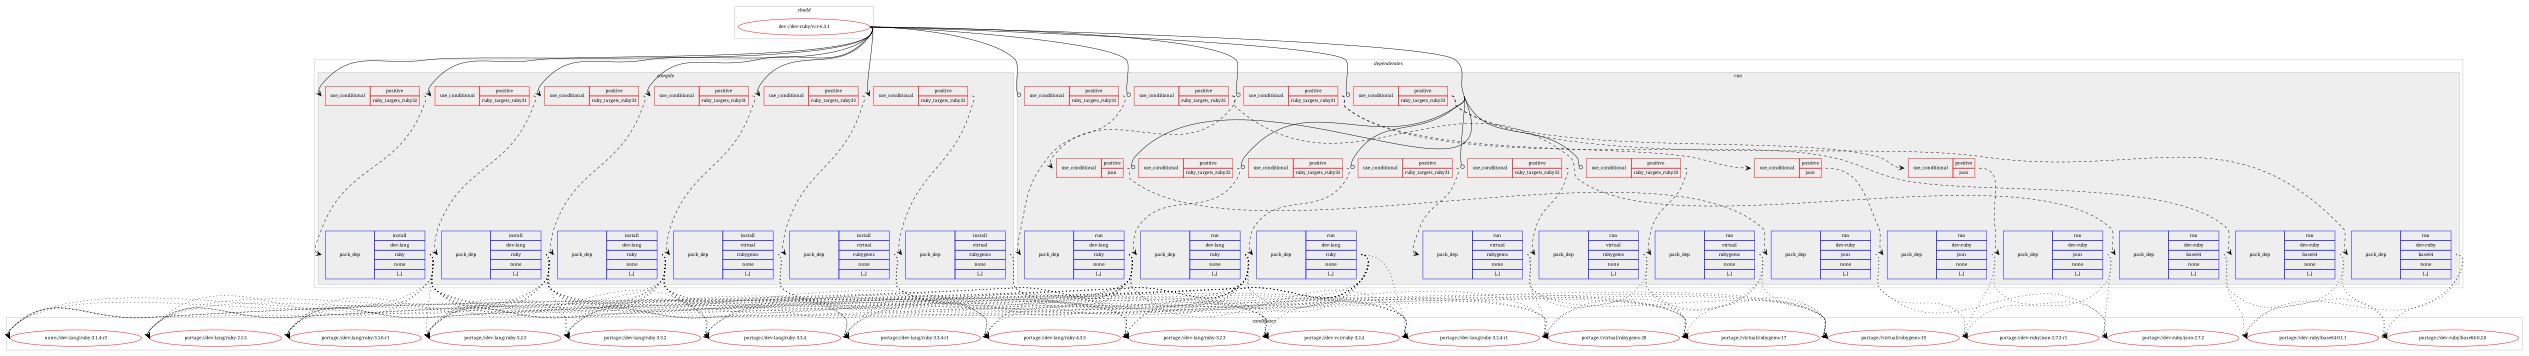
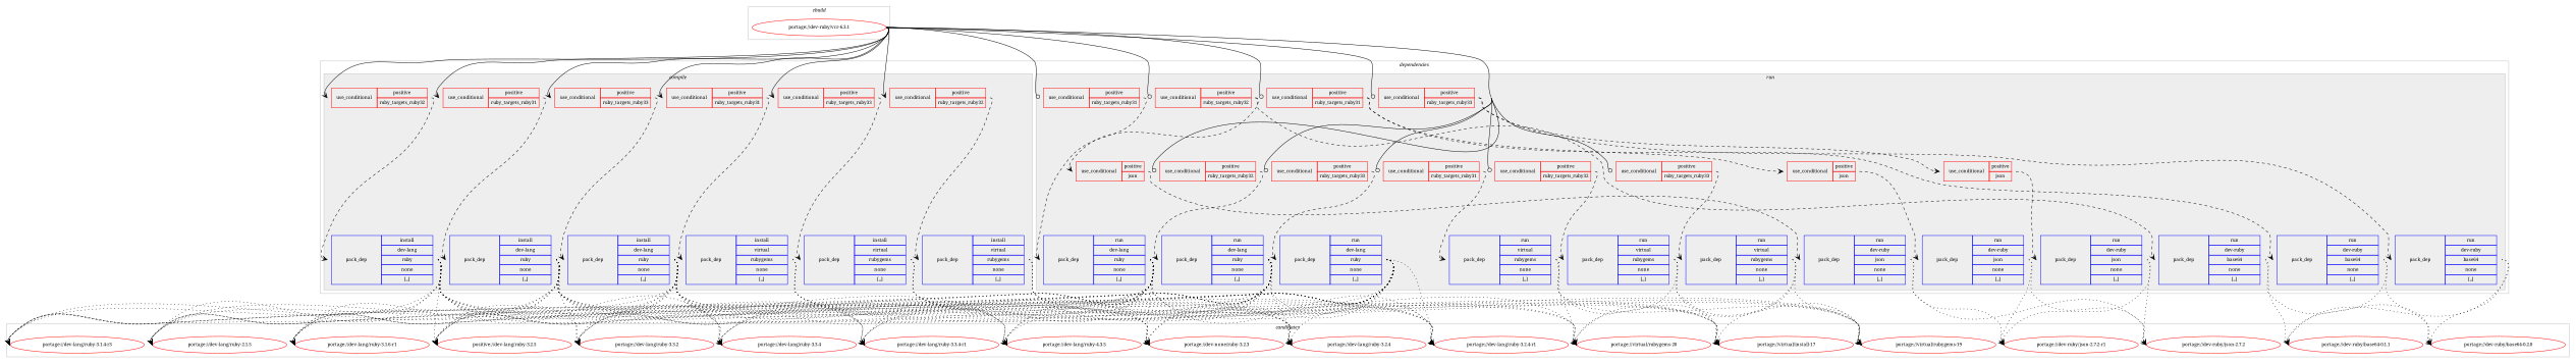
  digraph {
    compound=true
    concentrate=true
    fontname="Noto Serif"
    fontsize=10
    newrank=true
    rankdir=TB
    ranksep=1.5
    node [color=red fontname="Noto Serif" fontsize=10 shape=none]
    edge [arrowhead=vee fontname="Noto Serif" headport=w style=dotted tailport=e weight=100]
-   n1 [label="dev://dev-ruby/vcr-6.3.1" width=4 shape=""]
+   n1 [label="portage://dev-ruby/vcr-6.3.1" width=4 shape=""]
    n2 [color=blue label=<<TABLE BORDER="0" CELLBORDER="1" CELLSPACING="0" CELLPADDING="4" WIDTH="220"><TR><TD ROWSPAN="6" CELLPADDING="30">pack_dep</TD></TR><TR><TD WIDTH="110">install</TD></TR><TR><TD>dev-lang</TD></TR><TR><TD>ruby</TD></TR><TR><TD>none</TD></TR><TR><TD>[,,]</TD></TR></TABLE>>]
    n3 [label=<<TABLE BORDER="0" CELLBORDER="1" CELLSPACING="0" CELLPADDING="4"><TR><TD ROWSPAN="3" CELLPADDING="10">use_conditional</TD></TR><TR><TD>positive</TD></TR><TR><TD>ruby_targets_ruby31</TD></TR></TABLE>>]
    n4 [color=blue label=<<TABLE BORDER="0" CELLBORDER="1" CELLSPACING="0" CELLPADDING="4" WIDTH="220"><TR><TD ROWSPAN="6" CELLPADDING="30">pack_dep</TD></TR><TR><TD WIDTH="110">install</TD></TR><TR><TD>virtual</TD></TR><TR><TD>rubygems</TD></TR><TR><TD>none</TD></TR><TR><TD>[,,]</TD></TR></TABLE>>]
    n5 [label=<<TABLE BORDER="0" CELLBORDER="1" CELLSPACING="0" CELLPADDING="4"><TR><TD ROWSPAN="3" CELLPADDING="10">use_conditional</TD></TR><TR><TD>positive</TD></TR><TR><TD>ruby_targets_ruby31</TD></TR></TABLE>>]
    n6 [color=blue label=<<TABLE BORDER="0" CELLBORDER="1" CELLSPACING="0" CELLPADDING="4" WIDTH="220"><TR><TD ROWSPAN="6" CELLPADDING="30">pack_dep</TD></TR><TR><TD WIDTH="110">install</TD></TR><TR><TD>dev-lang</TD></TR><TR><TD>ruby</TD></TR><TR><TD>none</TD></TR><TR><TD>[,,]</TD></TR></TABLE>>]
    n7 [label=<<TABLE BORDER="0" CELLBORDER="1" CELLSPACING="0" CELLPADDING="4"><TR><TD ROWSPAN="3" CELLPADDING="10">use_conditional</TD></TR><TR><TD>positive</TD></TR><TR><TD>ruby_targets_ruby32</TD></TR></TABLE>>]
    n8 [color=blue label=<<TABLE BORDER="0" CELLBORDER="1" CELLSPACING="0" CELLPADDING="4" WIDTH="220"><TR><TD ROWSPAN="6" CELLPADDING="30">pack_dep</TD></TR><TR><TD WIDTH="110">install</TD></TR><TR><TD>virtual</TD></TR><TR><TD>rubygems</TD></TR><TR><TD>none</TD></TR><TR><TD>[,,]</TD></TR></TABLE>>]
    n9 [label=<<TABLE BORDER="0" CELLBORDER="1" CELLSPACING="0" CELLPADDING="4"><TR><TD ROWSPAN="3" CELLPADDING="10">use_conditional</TD></TR><TR><TD>positive</TD></TR><TR><TD>ruby_targets_ruby32</TD></TR></TABLE>>]
    n10 [color=blue label=<<TABLE BORDER="0" CELLBORDER="1" CELLSPACING="0" CELLPADDING="4" WIDTH="220"><TR><TD ROWSPAN="6" CELLPADDING="30">pack_dep</TD></TR><TR><TD WIDTH="110">install</TD></TR><TR><TD>dev-lang</TD></TR><TR><TD>ruby</TD></TR><TR><TD>none</TD></TR><TR><TD>[,,]</TD></TR></TABLE>>]
    n11 [label=<<TABLE BORDER="0" CELLBORDER="1" CELLSPACING="0" CELLPADDING="4"><TR><TD ROWSPAN="3" CELLPADDING="10">use_conditional</TD></TR><TR><TD>positive</TD></TR><TR><TD>ruby_targets_ruby33</TD></TR></TABLE>>]
    n12 [color=blue label=<<TABLE BORDER="0" CELLBORDER="1" CELLSPACING="0" CELLPADDING="4" WIDTH="220"><TR><TD ROWSPAN="6" CELLPADDING="30">pack_dep</TD></TR><TR><TD WIDTH="110">install</TD></TR><TR><TD>virtual</TD></TR><TR><TD>rubygems</TD></TR><TR><TD>none</TD></TR><TR><TD>[,,]</TD></TR></TABLE>>]
    n13 [label=<<TABLE BORDER="0" CELLBORDER="1" CELLSPACING="0" CELLPADDING="4"><TR><TD ROWSPAN="3" CELLPADDING="10">use_conditional</TD></TR><TR><TD>positive</TD></TR><TR><TD>ruby_targets_ruby33</TD></TR></TABLE>>]
    n14 [color=blue label=<<TABLE BORDER="0" CELLBORDER="1" CELLSPACING="0" CELLPADDING="4" WIDTH="220"><TR><TD ROWSPAN="6" CELLPADDING="30">pack_dep</TD></TR><TR><TD WIDTH="110">run</TD></TR><TR><TD>dev-lang</TD></TR><TR><TD>ruby</TD></TR><TR><TD>none</TD></TR><TR><TD>[,,]</TD></TR></TABLE>>]
    n15 [label=<<TABLE BORDER="0" CELLBORDER="1" CELLSPACING="0" CELLPADDING="4"><TR><TD ROWSPAN="3" CELLPADDING="10">use_conditional</TD></TR><TR><TD>positive</TD></TR><TR><TD>ruby_targets_ruby31</TD></TR></TABLE>>]
    n16 [color=blue label=<<TABLE BORDER="0" CELLBORDER="1" CELLSPACING="0" CELLPADDING="4" WIDTH="220"><TR><TD ROWSPAN="6" CELLPADDING="30">pack_dep</TD></TR><TR><TD WIDTH="110">run</TD></TR><TR><TD>dev-ruby</TD></TR><TR><TD>base64</TD></TR><TR><TD>none</TD></TR><TR><TD>[,,]</TD></TR></TABLE>>]
    n17 [color=blue label=<<TABLE BORDER="0" CELLBORDER="1" CELLSPACING="0" CELLPADDING="4" WIDTH="220"><TR><TD ROWSPAN="6" CELLPADDING="30">pack_dep</TD></TR><TR><TD WIDTH="110">run</TD></TR><TR><TD>dev-ruby</TD></TR><TR><TD>json</TD></TR><TR><TD>none</TD></TR><TR><TD>[,,]</TD></TR></TABLE>>]
    n18 [label=<<TABLE BORDER="0" CELLBORDER="1" CELLSPACING="0" CELLPADDING="4"><TR><TD ROWSPAN="3" CELLPADDING="10">use_conditional</TD></TR><TR><TD>positive</TD></TR><TR><TD>json</TD></TR></TABLE>>]
    n19 [label=<<TABLE BORDER="0" CELLBORDER="1" CELLSPACING="0" CELLPADDING="4"><TR><TD ROWSPAN="3" CELLPADDING="10">use_conditional</TD></TR><TR><TD>positive</TD></TR><TR><TD>ruby_targets_ruby31</TD></TR></TABLE>>]
    n20 [color=blue label=<<TABLE BORDER="0" CELLBORDER="1" CELLSPACING="0" CELLPADDING="4" WIDTH="220"><TR><TD ROWSPAN="6" CELLPADDING="30">pack_dep</TD></TR><TR><TD WIDTH="110">run</TD></TR><TR><TD>virtual</TD></TR><TR><TD>rubygems</TD></TR><TR><TD>none</TD></TR><TR><TD>[,,]</TD></TR></TABLE>>]
    n21 [label=<<TABLE BORDER="0" CELLBORDER="1" CELLSPACING="0" CELLPADDING="4"><TR><TD ROWSPAN="3" CELLPADDING="10">use_conditional</TD></TR><TR><TD>positive</TD></TR><TR><TD>ruby_targets_ruby31</TD></TR></TABLE>>]
    n22 [color=blue label=<<TABLE BORDER="0" CELLBORDER="1" CELLSPACING="0" CELLPADDING="4" WIDTH="220"><TR><TD ROWSPAN="6" CELLPADDING="30">pack_dep</TD></TR><TR><TD WIDTH="110">run</TD></TR><TR><TD>dev-lang</TD></TR><TR><TD>ruby</TD></TR><TR><TD>none</TD></TR><TR><TD>[,,]</TD></TR></TABLE>>]
    n23 [label=<<TABLE BORDER="0" CELLBORDER="1" CELLSPACING="0" CELLPADDING="4"><TR><TD ROWSPAN="3" CELLPADDING="10">use_conditional</TD></TR><TR><TD>positive</TD></TR><TR><TD>ruby_targets_ruby32</TD></TR></TABLE>>]
    n24 [color=blue label=<<TABLE BORDER="0" CELLBORDER="1" CELLSPACING="0" CELLPADDING="4" WIDTH="220"><TR><TD ROWSPAN="6" CELLPADDING="30">pack_dep</TD></TR><TR><TD WIDTH="110">run</TD></TR><TR><TD>dev-ruby</TD></TR><TR><TD>base64</TD></TR><TR><TD>none</TD></TR><TR><TD>[,,]</TD></TR></TABLE>>]
    n25 [color=blue label=<<TABLE BORDER="0" CELLBORDER="1" CELLSPACING="0" CELLPADDING="4" WIDTH="220"><TR><TD ROWSPAN="6" CELLPADDING="30">pack_dep</TD></TR><TR><TD WIDTH="110">run</TD></TR><TR><TD>dev-ruby</TD></TR><TR><TD>json</TD></TR><TR><TD>none</TD></TR><TR><TD>[,,]</TD></TR></TABLE>>]
    n26 [label=<<TABLE BORDER="0" CELLBORDER="1" CELLSPACING="0" CELLPADDING="4"><TR><TD ROWSPAN="3" CELLPADDING="10">use_conditional</TD></TR><TR><TD>positive</TD></TR><TR><TD>json</TD></TR></TABLE>>]
    n27 [label=<<TABLE BORDER="0" CELLBORDER="1" CELLSPACING="0" CELLPADDING="4"><TR><TD ROWSPAN="3" CELLPADDING="10">use_conditional</TD></TR><TR><TD>positive</TD></TR><TR><TD>ruby_targets_ruby32</TD></TR></TABLE>>]
    n28 [color=blue label=<<TABLE BORDER="0" CELLBORDER="1" CELLSPACING="0" CELLPADDING="4" WIDTH="220"><TR><TD ROWSPAN="6" CELLPADDING="30">pack_dep</TD></TR><TR><TD WIDTH="110">run</TD></TR><TR><TD>virtual</TD></TR><TR><TD>rubygems</TD></TR><TR><TD>none</TD></TR><TR><TD>[,,]</TD></TR></TABLE>>]
    n29 [label=<<TABLE BORDER="0" CELLBORDER="1" CELLSPACING="0" CELLPADDING="4"><TR><TD ROWSPAN="3" CELLPADDING="10">use_conditional</TD></TR><TR><TD>positive</TD></TR><TR><TD>ruby_targets_ruby32</TD></TR></TABLE>>]
    n30 [color=blue label=<<TABLE BORDER="0" CELLBORDER="1" CELLSPACING="0" CELLPADDING="4" WIDTH="220"><TR><TD ROWSPAN="6" CELLPADDING="30">pack_dep</TD></TR><TR><TD WIDTH="110">run</TD></TR><TR><TD>dev-lang</TD></TR><TR><TD>ruby</TD></TR><TR><TD>none</TD></TR><TR><TD>[,,]</TD></TR></TABLE>>]
    n31 [label=<<TABLE BORDER="0" CELLBORDER="1" CELLSPACING="0" CELLPADDING="4"><TR><TD ROWSPAN="3" CELLPADDING="10">use_conditional</TD></TR><TR><TD>positive</TD></TR><TR><TD>ruby_targets_ruby33</TD></TR></TABLE>>]
    n32 [color=blue label=<<TABLE BORDER="0" CELLBORDER="1" CELLSPACING="0" CELLPADDING="4" WIDTH="220"><TR><TD ROWSPAN="6" CELLPADDING="30">pack_dep</TD></TR><TR><TD WIDTH="110">run</TD></TR><TR><TD>dev-ruby</TD></TR><TR><TD>base64</TD></TR><TR><TD>none</TD></TR><TR><TD>[,,]</TD></TR></TABLE>>]
    n33 [color=blue label=<<TABLE BORDER="0" CELLBORDER="1" CELLSPACING="0" CELLPADDING="4" WIDTH="220"><TR><TD ROWSPAN="6" CELLPADDING="30">pack_dep</TD></TR><TR><TD WIDTH="110">run</TD></TR><TR><TD>dev-ruby</TD></TR><TR><TD>json</TD></TR><TR><TD>none</TD></TR><TR><TD>[,,]</TD></TR></TABLE>>]
    n34 [label=<<TABLE BORDER="0" CELLBORDER="1" CELLSPACING="0" CELLPADDING="4"><TR><TD ROWSPAN="3" CELLPADDING="10">use_conditional</TD></TR><TR><TD>positive</TD></TR><TR><TD>json</TD></TR></TABLE>>]
    n35 [label=<<TABLE BORDER="0" CELLBORDER="1" CELLSPACING="0" CELLPADDING="4"><TR><TD ROWSPAN="3" CELLPADDING="10">use_conditional</TD></TR><TR><TD>positive</TD></TR><TR><TD>ruby_targets_ruby33</TD></TR></TABLE>>]
    n36 [color=blue label=<<TABLE BORDER="0" CELLBORDER="1" CELLSPACING="0" CELLPADDING="4" WIDTH="220"><TR><TD ROWSPAN="6" CELLPADDING="30">pack_dep</TD></TR><TR><TD WIDTH="110">run</TD></TR><TR><TD>virtual</TD></TR><TR><TD>rubygems</TD></TR><TR><TD>none</TD></TR><TR><TD>[,,]</TD></TR></TABLE>>]
    n37 [label=<<TABLE BORDER="0" CELLBORDER="1" CELLSPACING="0" CELLPADDING="4"><TR><TD ROWSPAN="3" CELLPADDING="10">use_conditional</TD></TR><TR><TD>positive</TD></TR><TR><TD>ruby_targets_ruby33</TD></TR></TABLE>>]
    n38 [label="portage://dev-lang/ruby-4.3.5" width=4 shape=""]
    n39 [label="portage://dev-lang/ruby-3.3.4-r1" width=4 shape=""]
    n40 [label="portage://dev-lang/ruby-3.3.4" width=4 shape=""]
    n41 [label="portage://dev-lang/ruby-3.3.2" width=4 shape=""]
-   n42 [label="portage://dev-lang/ruby-3.2.5" width=4 shape=""]
+   n42 [label="positive://dev-lang/ruby-3.2.5" width=4 shape=""]
    n43 [label="portage://dev-lang/ruby-3.2.4-r1" width=4 shape=""]
-   n44 [label="portage://dev-vcr/ruby-3.2.4" width=4 shape=""]
-   n45 [label="portage://dev-lang/ruby-3.2.3" width=4 shape=""]
+   n44 [label="portage://dev-lang/ruby-3.2.4" width=4 shape=""]
+   n45 [label="portage://dev-none/ruby-3.2.3" width=4 shape=""]
    n46 [label="portage://dev-lang/ruby-3.1.6-r1" width=4 shape=""]
    n47 [label="portage://dev-lang/ruby-2.1.5" width=4 shape=""]
-   n48 [label="none://dev-lang/ruby-3.1.4-r3" width=4 shape=""]
+   n48 [label="portage://dev-lang/ruby-3.1.4-r3" width=4 shape=""]
    n49 [label="portage://virtual/rubygems-20" width=4 shape=""]
    n50 [label="portage://virtual/rubygems-19" width=4 shape=""]
-   n51 [label="portage://virtual/rubygems-17" width=4 shape=""]
+   n51 [label="portage://virtual/install-17" width=4 shape=""]
    n52 [label="portage://dev-ruby/base64-0.2.0" width=4 shape=""]
    n53 [label="portage://dev-ruby/base64-0.1.1" width=4 shape=""]
    n54 [label="portage://dev-ruby/json-2.7.2-r1" width=4 shape=""]
    n55 [label="portage://dev-ruby/json-2.7.2" width=4 shape=""]
    subgraph cluster_1 {
      color=gray
      label=<<i>ebuild</i>>
      n1
    }
    subgraph cluster_2 {
      color=gray
      label=<<i>dependencies</i>>
      subgraph cluster_3 {
        color=gray
        fillcolor="#eeeeee"
        label=<<i>compile</i>>
        style=filled
        subgraph sub_4 {
          color=gray
          fillcolor="#eeeeee"
          label=<<i>compile</i>>
          style=filled
          n3
          subgraph sub_5 {
            color=gray
            fillcolor="#eeeeee"
            label=<<i>compile</i>>
            style=filled
            n2
          }
        }
        subgraph sub_6 {
          color=gray
          fillcolor="#eeeeee"
          label=<<i>compile</i>>
          style=filled
          n5
          subgraph sub_7 {
            color=gray
            fillcolor="#eeeeee"
            label=<<i>compile</i>>
            style=filled
            n4
          }
        }
        subgraph sub_8 {
          color=gray
          fillcolor="#eeeeee"
          label=<<i>compile</i>>
          style=filled
          n7
          subgraph sub_9 {
            color=gray
            fillcolor="#eeeeee"
            label=<<i>compile</i>>
            style=filled
            n6
          }
        }
        subgraph sub_10 {
          color=gray
          fillcolor="#eeeeee"
          label=<<i>compile</i>>
          style=filled
          n9
          subgraph sub_11 {
            color=gray
            fillcolor="#eeeeee"
            label=<<i>compile</i>>
            style=filled
            n8
          }
        }
        subgraph sub_12 {
          color=gray
          fillcolor="#eeeeee"
          label=<<i>compile</i>>
          style=filled
          n11
          subgraph sub_13 {
            color=gray
            fillcolor="#eeeeee"
            label=<<i>compile</i>>
            style=filled
            n10
          }
        }
        subgraph sub_14 {
          color=gray
          fillcolor="#eeeeee"
          label=<<i>compile</i>>
          style=filled
          n13
          subgraph sub_15 {
            color=gray
            fillcolor="#eeeeee"
            label=<<i>compile</i>>
            style=filled
            n12
          }
        }
      }
      subgraph cluster_16 {
        color=gray
        fillcolor="#eeeeee"
        label=<<i>compile and run</i>>
        style=filled
      }
      subgraph cluster_17 {
        color=gray
        fillcolor="#eeeeee"
        label=<<i>run</i>>
        style=filled
        subgraph sub_18 {
          color=gray
          fillcolor="#eeeeee"
          label=<<i>run</i>>
          style=filled
          n15
          subgraph sub_19 {
            color=gray
            fillcolor="#eeeeee"
            label=<<i>run</i>>
            style=filled
            n14
          }
        }
        subgraph sub_20 {
          color=gray
          fillcolor="#eeeeee"
          label=<<i>run</i>>
          style=filled
          n19
          subgraph sub_21 {
            color=gray
            fillcolor="#eeeeee"
            label=<<i>run</i>>
            style=filled
            n16
          }
          subgraph sub_22 {
            color=gray
            fillcolor="#eeeeee"
            label=<<i>run</i>>
            style=filled
            n18
            subgraph sub_23 {
              color=gray
              fillcolor="#eeeeee"
              label=<<i>run</i>>
              style=filled
              n17
            }
          }
        }
        subgraph sub_24 {
          color=gray
          fillcolor="#eeeeee"
          label=<<i>run</i>>
          style=filled
          n21
          subgraph sub_25 {
            color=gray
            fillcolor="#eeeeee"
            label=<<i>run</i>>
            style=filled
            n20
          }
        }
        subgraph sub_26 {
          color=gray
          fillcolor="#eeeeee"
          label=<<i>run</i>>
          style=filled
          n23
          subgraph sub_27 {
            color=gray
            fillcolor="#eeeeee"
            label=<<i>run</i>>
            style=filled
            n22
          }
        }
        subgraph sub_28 {
          color=gray
          fillcolor="#eeeeee"
          label=<<i>run</i>>
          style=filled
          n27
          subgraph sub_29 {
            color=gray
            fillcolor="#eeeeee"
            label=<<i>run</i>>
            style=filled
            n24
          }
          subgraph sub_30 {
            color=gray
            fillcolor="#eeeeee"
            label=<<i>run</i>>
            style=filled
            n26
            subgraph sub_31 {
              color=gray
              fillcolor="#eeeeee"
              label=<<i>run</i>>
              style=filled
              n25
            }
          }
        }
        subgraph sub_32 {
          color=gray
          fillcolor="#eeeeee"
          label=<<i>run</i>>
          style=filled
          n29
          subgraph sub_33 {
            color=gray
            fillcolor="#eeeeee"
            label=<<i>run</i>>
            style=filled
            n28
          }
        }
        subgraph sub_34 {
          color=gray
          fillcolor="#eeeeee"
          label=<<i>run</i>>
          style=filled
          n31
          subgraph sub_35 {
            color=gray
            fillcolor="#eeeeee"
            label=<<i>run</i>>
            style=filled
            n30
          }
        }
        subgraph sub_36 {
          color=gray
          fillcolor="#eeeeee"
          label=<<i>run</i>>
          style=filled
          n35
          subgraph sub_37 {
            color=gray
            fillcolor="#eeeeee"
            label=<<i>run</i>>
            style=filled
            n32
          }
          subgraph sub_38 {
            color=gray
            fillcolor="#eeeeee"
            label=<<i>run</i>>
            style=filled
            n34
            subgraph sub_39 {
              color=gray
              fillcolor="#eeeeee"
              label=<<i>run</i>>
              style=filled
              n33
            }
          }
        }
        subgraph sub_40 {
          color=gray
          fillcolor="#eeeeee"
          label=<<i>run</i>>
          style=filled
          n37
          subgraph sub_41 {
            color=gray
            fillcolor="#eeeeee"
            label=<<i>run</i>>
            style=filled
            n36
          }
        }
      }
    }
    subgraph cluster_42 {
      color=gray
      label=<<i>candidates</i>>
      rank=same
      subgraph sub_43 {
        color=black
        label=<<i>candidates</i>>
        nodesep=1
        rank=same
        n38
        n39
        n40
        n41
        n42
        n43
        n44
        n45
        n46
        n47
        n48
      }
      subgraph sub_44 {
        color=black
        label=<<i>candidates</i>>
        nodesep=1
        rank=same
        n49
        n50
        n51
      }
      subgraph sub_45 {
        color=black
        label=<<i>candidates</i>>
        nodesep=1
        rank=same
        n38
        n39
        n40
        n41
        n42
        n43
        n44
        n45
        n46
        n47
        n48
      }
      subgraph sub_46 {
        color=black
        label=<<i>candidates</i>>
        nodesep=1
        rank=same
        n49
        n50
        n51
      }
      subgraph sub_47 {
        color=black
        label=<<i>candidates</i>>
        nodesep=1
        rank=same
        n38
        n39
        n40
        n41
        n42
        n43
        n44
        n45
        n46
        n47
        n48
      }
      subgraph sub_48 {
        color=black
        label=<<i>candidates</i>>
        nodesep=1
        rank=same
        n49
        n50
        n51
      }
      subgraph sub_49 {
        color=black
        label=<<i>candidates</i>>
        nodesep=1
        rank=same
        n38
        n39
        n40
        n41
        n42
        n43
        n44
        n45
        n46
        n47
        n48
      }
      subgraph sub_50 {
        color=black
        label=<<i>candidates</i>>
        nodesep=1
        rank=same
        n52
        n53
      }
      subgraph sub_51 {
        color=black
        label=<<i>candidates</i>>
        nodesep=1
        rank=same
        n54
        n55
      }
      subgraph sub_52 {
        color=black
        label=<<i>candidates</i>>
        nodesep=1
        rank=same
        n49
        n50
        n51
      }
      subgraph sub_53 {
        color=black
        label=<<i>candidates</i>>
        nodesep=1
        rank=same
        n38
        n39
        n40
        n41
        n42
        n43
        n44
        n45
        n46
        n47
        n48
      }
      subgraph sub_54 {
        color=black
        label=<<i>candidates</i>>
        nodesep=1
        rank=same
        n52
        n53
      }
      subgraph sub_55 {
        color=black
        label=<<i>candidates</i>>
        nodesep=1
        rank=same
        n54
        n55
      }
      subgraph sub_56 {
        color=black
        label=<<i>candidates</i>>
        nodesep=1
        rank=same
        n49
        n50
        n51
      }
      subgraph sub_57 {
        color=black
        label=<<i>candidates</i>>
        nodesep=1
        rank=same
        n38
        n39
        n40
        n41
        n42
        n43
        n44
        n45
        n46
        n47
        n48
      }
      subgraph sub_58 {
        color=black
        label=<<i>candidates</i>>
        nodesep=1
        rank=same
        n52
        n53
      }
      subgraph sub_59 {
        color=black
        label=<<i>candidates</i>>
        nodesep=1
        rank=same
        n54
        n55
      }
      subgraph sub_60 {
        color=black
        label=<<i>candidates</i>>
        nodesep=1
        rank=same
        n49
        n50
        n51
      }
    }
    n1 -> n3 [style=solid weight=20]
    n1 -> n5 [style=solid weight=20]
    n1 -> n7 [style=solid weight=20]
    n1 -> n9 [style=solid weight=20]
    n1 -> n11 [style=solid weight=20]
    n1 -> n13 [style=solid weight=20]
    n1 -> n15 [arrowhead=odot style=solid weight=20]
    n1 -> n19 [arrowhead=odot style=solid weight=20]
    n1 -> n21 [arrowhead=odot style=solid weight=20]
    n1 -> n23 [arrowhead=odot style=solid weight=20]
    n1 -> n27 [arrowhead=odot style=solid weight=20]
    n1 -> n29 [arrowhead=odot style=solid weight=20]
    n1 -> n31 [arrowhead=odot style=solid weight=20]
    n1 -> n35 [arrowhead=odot style=solid weight=20]
    n1 -> n37 [arrowhead=odot style=solid weight=20]
    n2 -> n38
    n2 -> n39
    n2 -> n40
    n2 -> n41
    n2 -> n42
    n2 -> n43
    n2 -> n44
    n2 -> n45
    n2 -> n46
    n2 -> n47
    n2 -> n48
    n3 -> n2 [style=dashed weight=20]
    n4 -> n49
    n4 -> n50
    n4 -> n51
    n5 -> n4 [style=dashed weight=20]
    n6 -> n38
    n6 -> n39
    n6 -> n40
    n6 -> n41
    n6 -> n42
    n6 -> n43
    n6 -> n44
    n6 -> n45
    n6 -> n46
    n6 -> n47
    n6 -> n48
    n7 -> n6 [style=dashed weight=20]
    n8 -> n49
    n8 -> n50
    n8 -> n51
    n9 -> n8 [style=dashed weight=20]
    n10 -> n38
    n10 -> n39
    n10 -> n40
    n10 -> n41
    n10 -> n42
    n10 -> n43
    n10 -> n44
    n10 -> n45
    n10 -> n46
    n10 -> n47
    n10 -> n48
    n11 -> n10 [style=dashed weight=20]
    n12 -> n49
    n12 -> n50
    n12 -> n51
    n13 -> n12 [style=dashed weight=20]
    n14 -> n38
    n14 -> n39
    n14 -> n40
    n14 -> n41
    n14 -> n42
    n14 -> n43
    n14 -> n44
    n14 -> n45
    n14 -> n46
    n14 -> n47
    n14 -> n48
    n15 -> n14 [style=dashed weight=20]
    n16 -> n52
    n16 -> n53
    n17 -> n54
    n17 -> n55
    n18 -> n17 [style=dashed weight=20]
    n19 -> n16 [style=dashed weight=20]
    n19 -> n18 [style=dashed weight=20]
    n20 -> n49
    n20 -> n50
    n20 -> n51
    n21 -> n20 [style=dashed weight=20]
    n22 -> n38
    n22 -> n39
    n22 -> n40
    n22 -> n41
    n22 -> n42
    n22 -> n43
    n22 -> n44
    n22 -> n45
    n22 -> n46
    n22 -> n47
    n22 -> n48
    n23 -> n22 [style=dashed weight=20]
    n24 -> n52
    n24 -> n53
    n25 -> n54
    n25 -> n55
    n26 -> n25 [style=dashed weight=20]
    n27 -> n24 [style=dashed weight=20]
    n27 -> n26 [style=dashed weight=20]
    n28 -> n49
    n28 -> n50
    n28 -> n51
    n29 -> n28 [style=dashed weight=20]
    n30 -> n38
    n30 -> n39
    n30 -> n40
    n30 -> n41
    n30 -> n42
    n30 -> n43
    n30 -> n44
    n30 -> n45
    n30 -> n46
    n30 -> n47
    n30 -> n48
    n31 -> n30 [style=dashed weight=20]
    n32 -> n52
    n32 -> n53
    n33 -> n54
    n33 -> n55
    n34 -> n33 [style=dashed weight=20]
    n35 -> n32 [style=dashed weight=20]
    n35 -> n34 [style=dashed weight=20]
    n36 -> n49
    n36 -> n50
    n36 -> n51
    n37 -> n36 [style=dashed weight=20]
  }
